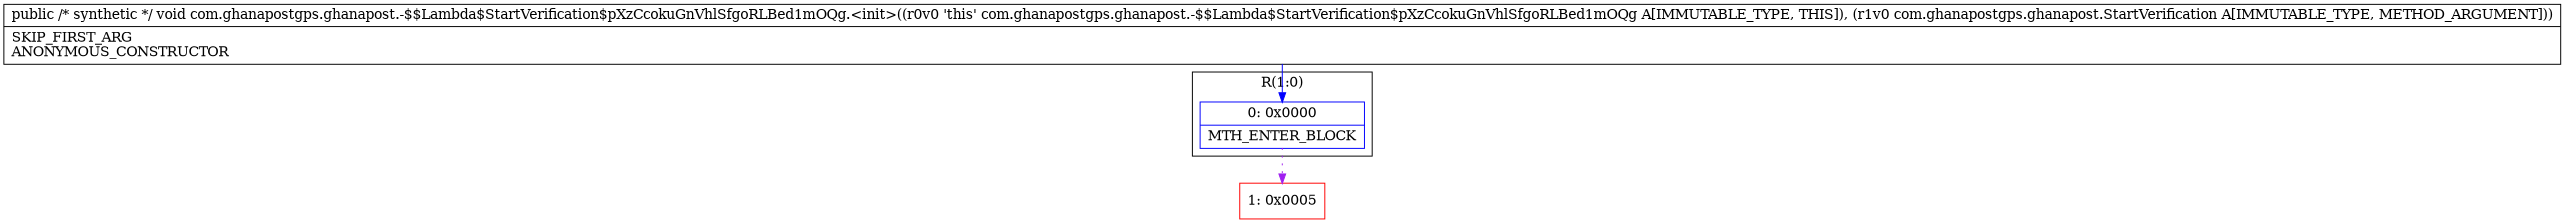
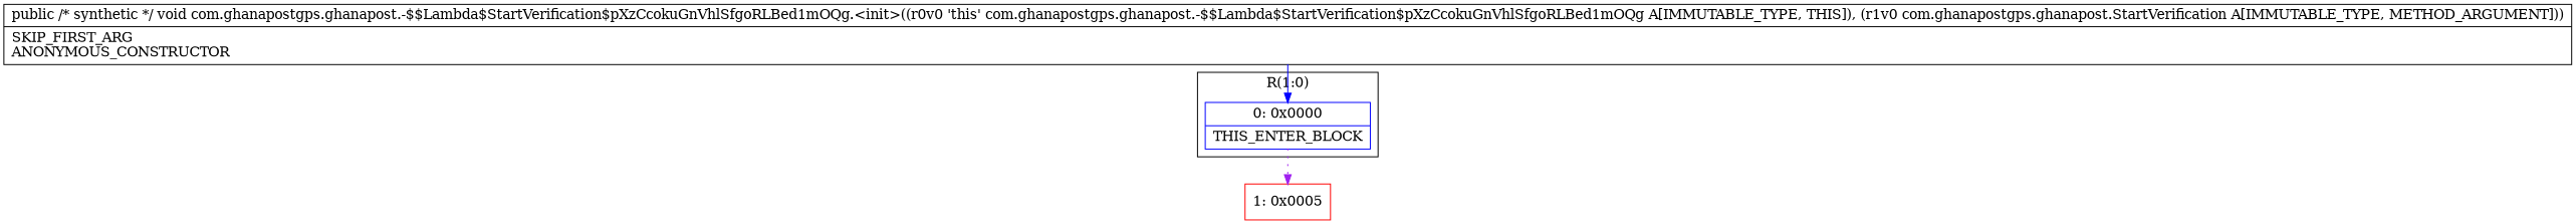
  digraph {
    node [shape=record]
-   n1 [color=blue label="{0\:\ 0x0000|MTH_ENTER_BLOCK\l}"]
+   n1 [color=blue label="{0\:\ 0x0000|THIS_ENTER_BLOCK\l}"]
    n2 [color=red label="{1\:\ 0x0005}"]
    n3 [label="{public \/* synthetic *\/ void com.ghanapostgps.ghanapost.\-$$Lambda$StartVerification$pXzCcokuGnVhlSfgoRLBed1mOQg.\<init\>((r0v0 'this' com.ghanapostgps.ghanapost.\-$$Lambda$StartVerification$pXzCcokuGnVhlSfgoRLBed1mOQg A[IMMUTABLE_TYPE, THIS]), (r1v0 com.ghanapostgps.ghanapost.StartVerification A[IMMUTABLE_TYPE, METHOD_ARGUMENT]))  | SKIP_FIRST_ARG\lANONYMOUS_CONSTRUCTOR\l}"]
    subgraph cluster_1 {
      label="R(1:0)"
      n1
    }
    n1 -> n2 [color=purple style=dotted]
    n3 -> n1 [color=blue style=solid]
  }
